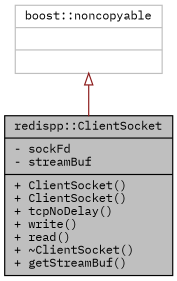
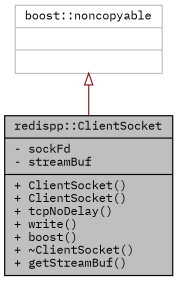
  digraph {
    fontname="IBM Plex Mono"
    node [fontname="IBM Plex Mono" fontsize=10 shape=record style=filled]
-   n1 [color=black fillcolor=grey75 fontcolor=black height=0.2 label="{redispp::ClientSocket\n|- sockFd\l- streamBuf\l|+ ClientSocket()\l+ ClientSocket()\l+ tcpNoDelay()\l+ write()\l+ read()\l+ ~ClientSocket()\l+ getStreamBuf()\l}" width=0.4]
+   n1 [color=black fillcolor=grey75 fontcolor=black height=0.2 label="{redispp::ClientSocket\n|- sockFd\l- streamBuf\l|+ ClientSocket()\l+ ClientSocket()\l+ tcpNoDelay()\l+ write()\l+ boost()\l+ ~ClientSocket()\l+ getStreamBuf()\l}" width=0.4]
    n2 [color=grey75 fillcolor=white height=0.2 label="{boost::noncopyable\n||}" width=0.4]
    n2 -> n1 [arrowtail=onormal color=firebrick4 dir=back fontname="IBM Plex Mono" fontsize=10 labelfontname=Helvetica labelfontsize=10 style=solid]
  }
